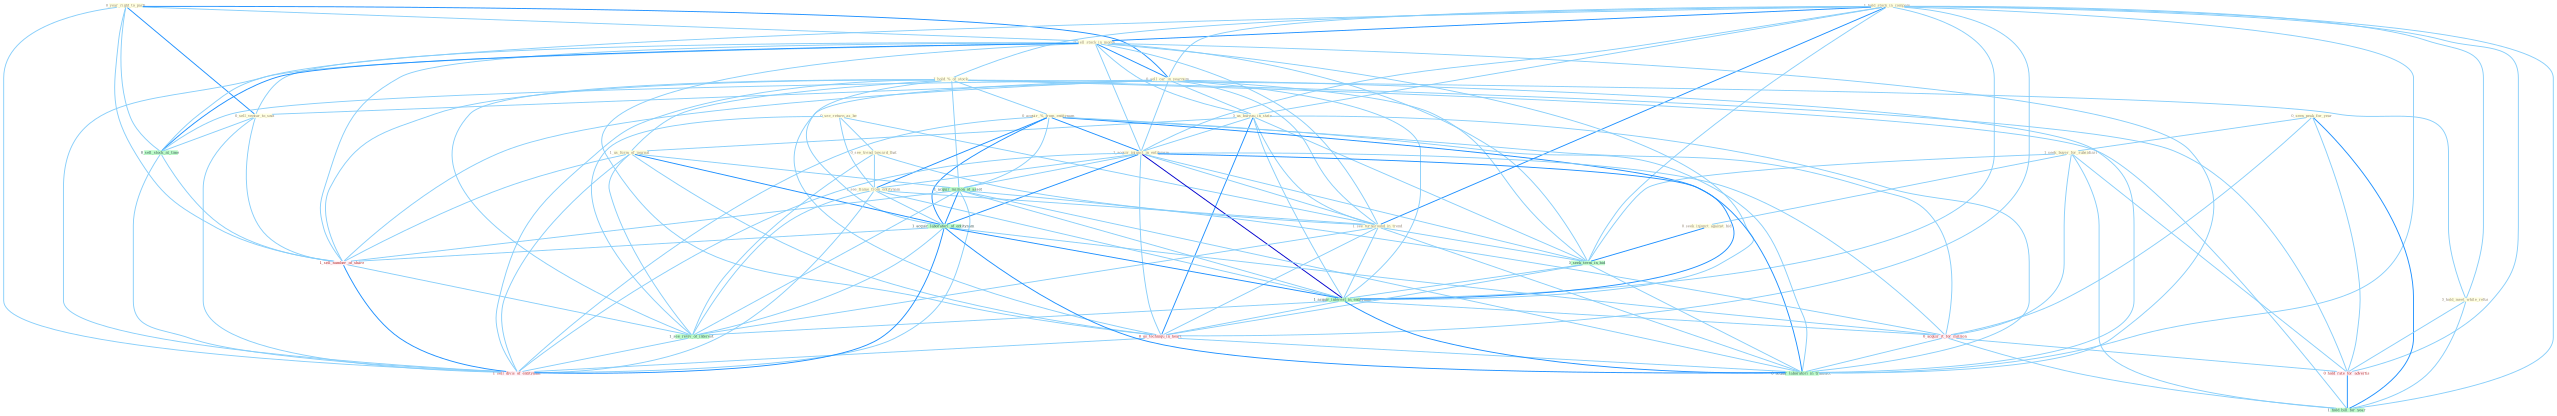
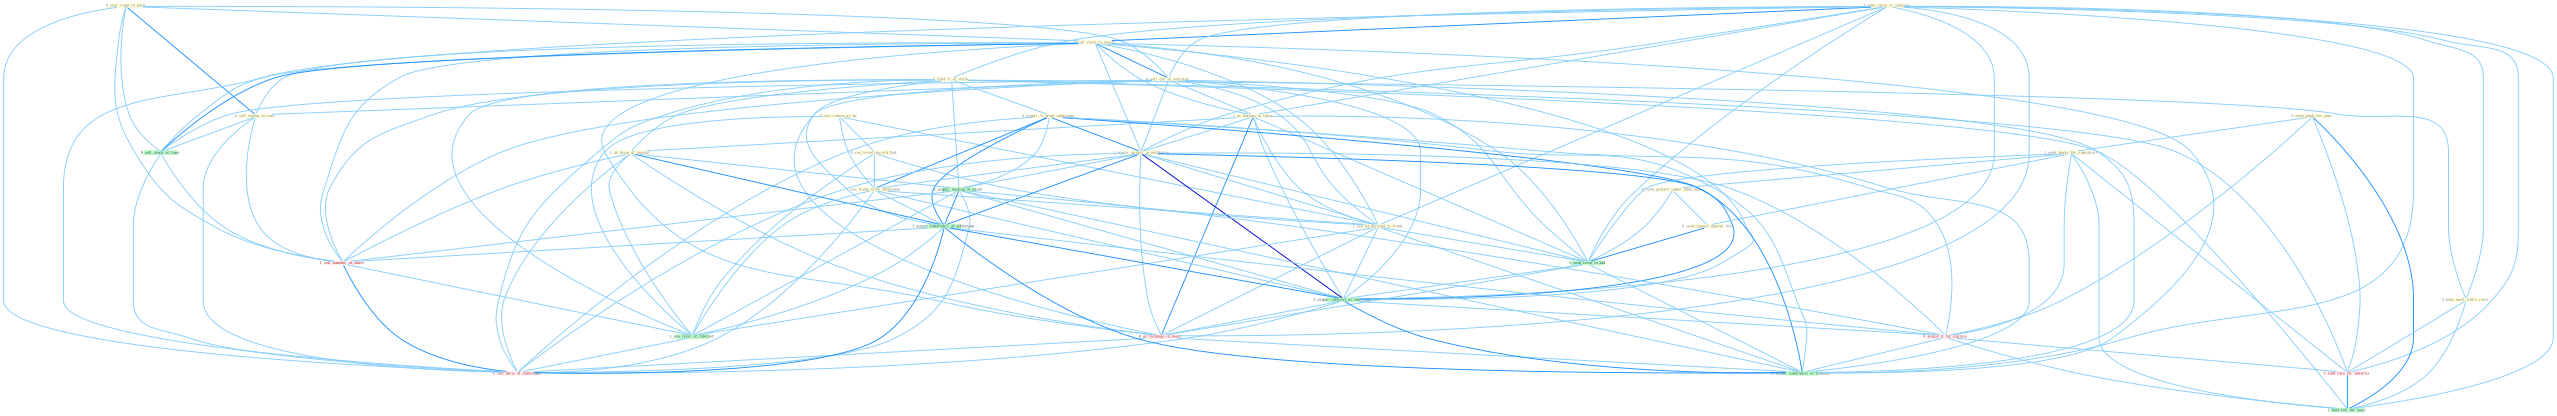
  graph {
    node [color="#ffffe0" fixedsize=true fontcolor="#8b7d6b" fontsize=4 shape=polygon style=filled]
    edge [color="#87cefa" w=1]
    "0_see_return_as_be " [height=.06 width=.5]
    "0_see_trend_toward_that " [height=.06 width=.5]
    n3 [height=.06 label="0_year_right_to_parti" width=.5]
    "1_hold_stock_in_compani " [height=.06 width=.5]
    "0_sell_stock_in_month " [height=.06 width=.5]
    "0_sell_car_in_yearnum " [height=.06 width=.5]
    "1_hold_%_of_stock " [height=.06 width=.5]
    "0_seen_peak_for_year " [height=.06 width=.5]
    "0_us_bureau_in_state " [height=.06 width=.5]
    "0_acquir_%_from_entitynam " [height=.06 width=.5]
    "1_seek_buyer_for_subsidiari " [height=.06 width=.5]
    "1_us_form_of_journal " [height=.06 width=.5]
    n13 [height=.06 label="1_acquir_injunct_in_entitynam" width=.5]
    "0_hold_meet_while_refus " [height=.06 width=.5]
+   "0_seek_protect_under_othernum " [height=.06 width=.5]
    "0_seek_injunct_against_bid " [height=.06 width=.5]
    "1_see_flame_from_entitynam " [height=.06 width=.5]
    "1_see_turnaround_in_trend " [height=.06 width=.5]
    "0_sell_ventur_to_unit " [height=.06 width=.5]
    "0_us_techniqu_in_heart " [color="#fff0f5" fontcolor="#b22222" height=.06 width=.5]
    "0_acquir_it_for_million " [color="#fff0f5" fontcolor="#b22222" height=.06 width=.5]
    "0_hold_rate_for_advertis " [color="#fff0f5" fontcolor="#b22222" height=.06 width=.5]
    "1_sell_number_of_share " [color="#fff0f5" fontcolor="#b22222" height=.06 width=.5]
    "1_sell_divis_of_entitynam " [color="#fff0f5" fontcolor="#b22222" height=.06 width=.5]
    "1_see_reviv_of_interest " [color="#BDFCC9" fontcolor="#2f4f4f" height=.06 width=.5]
    "0_sell_stock_at_time " [color="#BDFCC9" fontcolor="#2f4f4f" height=.06 width=.5]
    "0_seek_term_in_bid " [color="#BDFCC9" fontcolor="#2f4f4f" height=.06 width=.5]
    "1_acquir_interest_in_entitynam " [color="#BDFCC9" fontcolor="#2f4f4f" height=.06 width=.5]
    "0_acquir_laboratori_in_transact " [color="#BDFCC9" fontcolor="#2f4f4f" height=.06 width=.5]
    "1_hold_bill_for_year " [color="#BDFCC9" fontcolor="#2f4f4f" height=.06 width=.5]
    "1_acquir_million_of_asset " [color="#BDFCC9" fontcolor="#2f4f4f" height=.06 width=.5]
    "1_acquir_laboratori_of_entitynam " [color="#BDFCC9" fontcolor="#2f4f4f" height=.06 width=.5]
    subgraph sub_1 {
      "0_see_return_as_be "
      "0_see_trend_toward_that "
      n3
      "1_hold_stock_in_compani "
      "0_sell_stock_in_month "
      "0_sell_car_in_yearnum "
      "1_hold_%_of_stock "
      "0_seen_peak_for_year "
      "0_us_bureau_in_state "
      "0_acquir_%_from_entitynam "
      "1_seek_buyer_for_subsidiari "
      "1_us_form_of_journal "
      n13
      "0_hold_meet_while_refus "
+     "0_seek_protect_under_othernum "
      "0_seek_injunct_against_bid "
      "1_see_flame_from_entitynam "
      "1_see_turnaround_in_trend "
      "0_sell_ventur_to_unit "
    }
    subgraph sub_2 {
      "0_us_techniqu_in_heart "
      "0_acquir_it_for_million "
      "0_hold_rate_for_advertis "
      "1_sell_number_of_share "
      "1_sell_divis_of_entitynam "
    }
    "0_see_return_as_be " -- "0_see_trend_toward_that "
    "0_see_return_as_be " -- "1_see_flame_from_entitynam "
    "0_see_return_as_be " -- "1_see_turnaround_in_trend "
    "0_see_return_as_be " -- "1_see_reviv_of_interest "
    "0_see_trend_toward_that " -- "1_see_flame_from_entitynam "
    "0_see_trend_toward_that " -- "1_see_turnaround_in_trend "
    "0_see_trend_toward_that " -- "1_see_reviv_of_interest "
    n3 -- "0_sell_stock_in_month "
-   n3 -- "0_sell_car_in_yearnum " [color="#1e90ff"]
+   n3 -- "0_sell_car_in_yearnum "
    n3 -- "0_sell_ventur_to_unit " [color="#1e90ff" w=2]
    n3 -- "1_sell_number_of_share "
    n3 -- "1_sell_divis_of_entitynam "
    n3 -- "0_sell_stock_at_time "
    "1_hold_stock_in_compani " -- "0_sell_stock_in_month " [color="#1e90ff" w=2]
    "1_hold_stock_in_compani " -- "0_sell_car_in_yearnum "
    "1_hold_stock_in_compani " -- "1_hold_%_of_stock "
    "1_hold_stock_in_compani " -- "0_us_bureau_in_state "
    "1_hold_stock_in_compani " -- n13
    "1_hold_stock_in_compani " -- "0_hold_meet_while_refus "
-   "1_hold_stock_in_compani " -- "1_see_turnaround_in_trend " [color="#1e90ff"]
+   "1_hold_stock_in_compani " -- "1_see_turnaround_in_trend "
    "1_hold_stock_in_compani " -- "0_us_techniqu_in_heart "
    "1_hold_stock_in_compani " -- "0_hold_rate_for_advertis "
    "1_hold_stock_in_compani " -- "0_sell_stock_at_time "
    "1_hold_stock_in_compani " -- "0_seek_term_in_bid "
    "1_hold_stock_in_compani " -- "1_acquir_interest_in_entitynam "
    "1_hold_stock_in_compani " -- "0_acquir_laboratori_in_transact "
    "1_hold_stock_in_compani " -- "1_hold_bill_for_year "
    "0_sell_stock_in_month " -- "0_sell_car_in_yearnum " [color="#1e90ff" w=2]
    "0_sell_stock_in_month " -- "0_us_bureau_in_state "
    "0_sell_stock_in_month " -- n13
    "0_sell_stock_in_month " -- "1_see_turnaround_in_trend "
    "0_sell_stock_in_month " -- "0_sell_ventur_to_unit "
    "0_sell_stock_in_month " -- "0_us_techniqu_in_heart "
    "0_sell_stock_in_month " -- "1_sell_number_of_share "
    "0_sell_stock_in_month " -- "1_sell_divis_of_entitynam "
    "0_sell_stock_in_month " -- "0_sell_stock_at_time " [color="#1e90ff" w=2]
    "0_sell_stock_in_month " -- "0_seek_term_in_bid "
    "0_sell_stock_in_month " -- "1_acquir_interest_in_entitynam "
    "0_sell_stock_in_month " -- "0_acquir_laboratori_in_transact "
    "0_sell_car_in_yearnum " -- "0_us_bureau_in_state "
    "0_sell_car_in_yearnum " -- n13
    "0_sell_car_in_yearnum " -- "1_see_turnaround_in_trend "
    "0_sell_car_in_yearnum " -- "0_sell_ventur_to_unit "
    "0_sell_car_in_yearnum " -- "0_us_techniqu_in_heart "
    "0_sell_car_in_yearnum " -- "1_sell_number_of_share "
    "0_sell_car_in_yearnum " -- "0_sell_stock_at_time "
    "0_sell_car_in_yearnum " -- "0_seek_term_in_bid "
    "0_sell_car_in_yearnum " -- "1_acquir_interest_in_entitynam "
    "0_sell_car_in_yearnum " -- "0_acquir_laboratori_in_transact "
    "1_hold_%_of_stock " -- "0_acquir_%_from_entitynam "
    "1_hold_%_of_stock " -- "1_us_form_of_journal "
    "1_hold_%_of_stock " -- "0_hold_meet_while_refus "
    "1_hold_%_of_stock " -- "0_hold_rate_for_advertis "
    "1_hold_%_of_stock " -- "1_sell_number_of_share "
    "1_hold_%_of_stock " -- "1_sell_divis_of_entitynam "
    "1_hold_%_of_stock " -- "1_see_reviv_of_interest "
    "1_hold_%_of_stock " -- "1_hold_bill_for_year "
    "1_hold_%_of_stock " -- "1_acquir_million_of_asset "
    "1_hold_%_of_stock " -- "1_acquir_laboratori_of_entitynam "
    "0_seen_peak_for_year " -- "1_seek_buyer_for_subsidiari "
    "0_seen_peak_for_year " -- "0_acquir_it_for_million "
    "0_seen_peak_for_year " -- "0_hold_rate_for_advertis "
    "0_seen_peak_for_year " -- "1_hold_bill_for_year " [color="#1e90ff" w=2]
    "0_us_bureau_in_state " -- "1_us_form_of_journal "
    "0_us_bureau_in_state " -- n13
    "0_us_bureau_in_state " -- "1_see_turnaround_in_trend "
    "0_us_bureau_in_state " -- "0_us_techniqu_in_heart " [color="#1e90ff" w=2]
    "0_us_bureau_in_state " -- "0_seek_term_in_bid "
    "0_us_bureau_in_state " -- "1_acquir_interest_in_entitynam "
    "0_us_bureau_in_state " -- "0_acquir_laboratori_in_transact "
    "0_acquir_%_from_entitynam " -- n13 [color="#1e90ff" w=2]
    "0_acquir_%_from_entitynam " -- "1_see_flame_from_entitynam " [color="#1e90ff" w=2]
    "0_acquir_%_from_entitynam " -- "0_acquir_it_for_million "
    "0_acquir_%_from_entitynam " -- "1_sell_divis_of_entitynam "
    "0_acquir_%_from_entitynam " -- "1_acquir_interest_in_entitynam " [color="#1e90ff" w=2]
    "0_acquir_%_from_entitynam " -- "0_acquir_laboratori_in_transact "
    "0_acquir_%_from_entitynam " -- "1_acquir_million_of_asset "
    "0_acquir_%_from_entitynam " -- "1_acquir_laboratori_of_entitynam " [color="#1e90ff" w=2]
+   "1_seek_buyer_for_subsidiari " -- "0_seek_protect_under_othernum "
    "1_seek_buyer_for_subsidiari " -- "0_seek_injunct_against_bid "
    "1_seek_buyer_for_subsidiari " -- "0_acquir_it_for_million "
    "1_seek_buyer_for_subsidiari " -- "0_hold_rate_for_advertis "
    "1_seek_buyer_for_subsidiari " -- "0_seek_term_in_bid "
    "1_seek_buyer_for_subsidiari " -- "1_hold_bill_for_year "
    "1_us_form_of_journal " -- "0_us_techniqu_in_heart "
    "1_us_form_of_journal " -- "1_sell_number_of_share "
    "1_us_form_of_journal " -- "1_sell_divis_of_entitynam "
    "1_us_form_of_journal " -- "1_see_reviv_of_interest "
    "1_us_form_of_journal " -- "1_acquir_million_of_asset "
    "1_us_form_of_journal " -- "1_acquir_laboratori_of_entitynam " [color="#1e90ff"]
    n13 -- "1_see_flame_from_entitynam "
    n13 -- "1_see_turnaround_in_trend "
    n13 -- "0_us_techniqu_in_heart "
    n13 -- "0_acquir_it_for_million "
    n13 -- "1_sell_divis_of_entitynam "
    n13 -- "0_seek_term_in_bid "
    n13 -- "1_acquir_interest_in_entitynam " [color="#0000cd" w=3]
    n13 -- "0_acquir_laboratori_in_transact " [color="#1e90ff" w=2]
    n13 -- "1_acquir_million_of_asset "
    n13 -- "1_acquir_laboratori_of_entitynam " [color="#1e90ff" w=2]
    "0_hold_meet_while_refus " -- "0_hold_rate_for_advertis "
    "0_hold_meet_while_refus " -- "1_hold_bill_for_year "
+   "0_seek_protect_under_othernum " -- "0_seek_injunct_against_bid "
+   "0_seek_protect_under_othernum " -- "0_seek_term_in_bid "
    "0_seek_injunct_against_bid " -- "0_seek_term_in_bid " [color="#1e90ff" w=2]
    "1_see_flame_from_entitynam " -- "1_see_turnaround_in_trend "
    "1_see_flame_from_entitynam " -- "1_sell_divis_of_entitynam "
    "1_see_flame_from_entitynam " -- "1_see_reviv_of_interest "
    "1_see_flame_from_entitynam " -- "1_acquir_interest_in_entitynam "
    "1_see_flame_from_entitynam " -- "1_acquir_laboratori_of_entitynam "
    "1_see_turnaround_in_trend " -- "0_us_techniqu_in_heart "
    "1_see_turnaround_in_trend " -- "1_see_reviv_of_interest "
    "1_see_turnaround_in_trend " -- "0_seek_term_in_bid "
    "1_see_turnaround_in_trend " -- "1_acquir_interest_in_entitynam "
    "1_see_turnaround_in_trend " -- "0_acquir_laboratori_in_transact "
    "0_sell_ventur_to_unit " -- "1_sell_number_of_share "
    "0_sell_ventur_to_unit " -- "1_sell_divis_of_entitynam "
    "0_sell_ventur_to_unit " -- "0_sell_stock_at_time "
    "0_us_techniqu_in_heart " -- "1_sell_divis_of_entitynam "
    "0_us_techniqu_in_heart " -- "0_acquir_laboratori_in_transact "
    "0_acquir_it_for_million " -- "0_hold_rate_for_advertis "
    "0_acquir_it_for_million " -- "0_acquir_laboratori_in_transact "
    "0_acquir_it_for_million " -- "1_hold_bill_for_year "
    "0_hold_rate_for_advertis " -- "1_hold_bill_for_year " [color="#1e90ff" w=2]
    "1_sell_number_of_share " -- "1_sell_divis_of_entitynam " [color="#1e90ff" w=2]
    "1_sell_number_of_share " -- "1_see_reviv_of_interest "
    "1_see_reviv_of_interest " -- "1_sell_divis_of_entitynam "
    "0_sell_stock_at_time " -- "1_sell_number_of_share "
    "0_sell_stock_at_time " -- "1_sell_divis_of_entitynam "
    "0_seek_term_in_bid " -- "0_us_techniqu_in_heart "
    "0_seek_term_in_bid " -- "1_acquir_interest_in_entitynam "
    "0_seek_term_in_bid " -- "0_acquir_laboratori_in_transact "
    "1_acquir_interest_in_entitynam " -- "0_us_techniqu_in_heart "
    "1_acquir_interest_in_entitynam " -- "0_acquir_it_for_million "
-   "1_acquir_interest_in_entitynam " -- "1_see_reviv_of_interest "
+   "1_acquir_interest_in_entitynam " -- "1_sell_divis_of_entitynam "
    "1_acquir_interest_in_entitynam " -- "0_acquir_laboratori_in_transact " [color="#1e90ff" w=2]
    "1_acquir_million_of_asset " -- "0_acquir_it_for_million "
    "1_acquir_million_of_asset " -- "1_sell_number_of_share "
    "1_acquir_million_of_asset " -- "1_sell_divis_of_entitynam "
    "1_acquir_million_of_asset " -- "1_see_reviv_of_interest "
    "1_acquir_million_of_asset " -- "1_acquir_interest_in_entitynam "
    "1_acquir_million_of_asset " -- "0_acquir_laboratori_in_transact "
    "1_acquir_million_of_asset " -- "1_acquir_laboratori_of_entitynam " [color="#1e90ff" w=2]
    "1_acquir_laboratori_of_entitynam " -- "0_acquir_it_for_million "
    "1_acquir_laboratori_of_entitynam " -- "1_sell_number_of_share "
    "1_acquir_laboratori_of_entitynam " -- "1_sell_divis_of_entitynam " [color="#1e90ff" w=2]
    "1_acquir_laboratori_of_entitynam " -- "1_see_reviv_of_interest "
    "1_acquir_laboratori_of_entitynam " -- "1_acquir_interest_in_entitynam " [color="#1e90ff" w=2]
    "1_acquir_laboratori_of_entitynam " -- "0_acquir_laboratori_in_transact " [color="#1e90ff" w=2]
  }
